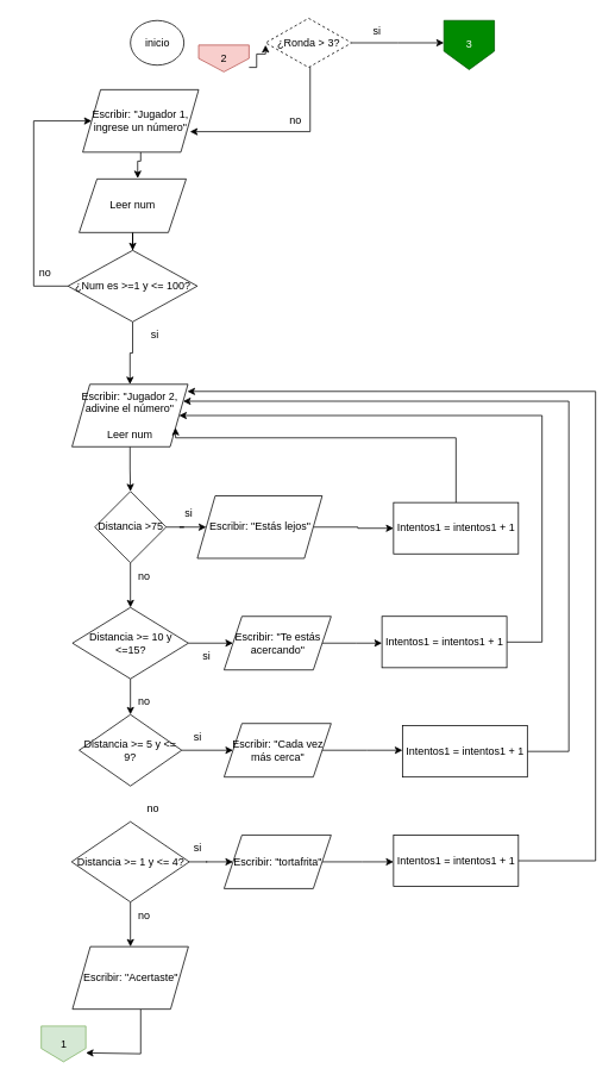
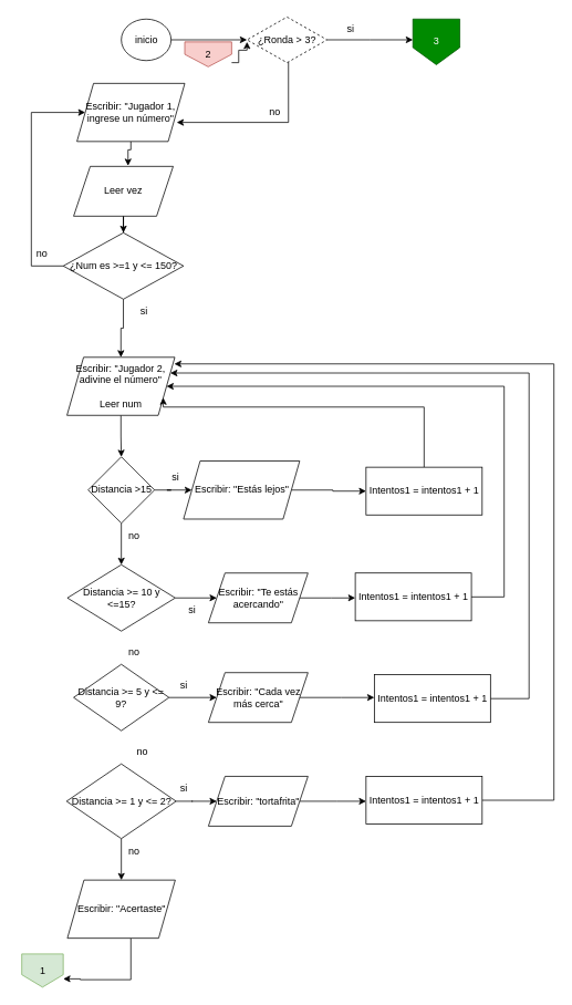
  <mxCell id="0" />
  <mxCell id="1" parent="0" />
+ <mxCell id="2" value="" style="edgeStyle=orthogonalEdgeStyle;rounded=0;orthogonalLoop=1;jettySize=auto;html=1;" edge="1" parent="1" source="3" target="55"><mxGeometry relative="1" as="geometry" /></mxCell>
  <mxCell id="3" value="inicio" style="ellipse;whiteSpace=wrap;html=1;" parent="1" vertex="1"><mxGeometry x="145.5" y="22.5" width="60" height="50" as="geometry" /></mxCell>
  <mxCell id="4" style="edgeStyle=orthogonalEdgeStyle;rounded=0;orthogonalLoop=1;jettySize=auto;html=1;entryX=0.547;entryY=-0.013;entryDx=0;entryDy=0;entryPerimeter=0;" parent="1" source="5" target="7" edge="1"><mxGeometry relative="1" as="geometry"><Array as="points"><mxPoint x="157" y="180" /><mxPoint x="154" y="180" /></Array></mxGeometry></mxCell>
  <mxCell id="5" value="Escribir: &quot;Jugador 1, ingrese un número&quot;" style="shape=parallelogram;perimeter=parallelogramPerimeter;whiteSpace=wrap;html=1;fixedSize=1;" parent="1" vertex="1"><mxGeometry x="92" y="100" width="130" height="70" as="geometry" /></mxCell>
  <mxCell id="6" value="" style="edgeStyle=orthogonalEdgeStyle;rounded=0;orthogonalLoop=1;jettySize=auto;html=1;" parent="1" source="7" target="10" edge="1"><mxGeometry relative="1" as="geometry" /></mxCell>
- <mxCell id="7" value="Leer num" style="shape=parallelogram;perimeter=parallelogramPerimeter;whiteSpace=wrap;html=1;fixedSize=1;" parent="1" vertex="1"><mxGeometry x="88" y="200" width="120" height="60" as="geometry" /></mxCell>
+ <mxCell id="7" value="Leer vez" style="shape=parallelogram;perimeter=parallelogramPerimeter;whiteSpace=wrap;html=1;fixedSize=1;" parent="1" vertex="1"><mxGeometry x="88" y="200" width="120" height="60" as="geometry" /></mxCell>
  <mxCell id="8" style="edgeStyle=orthogonalEdgeStyle;rounded=0;orthogonalLoop=1;jettySize=auto;html=1;entryX=0;entryY=0.5;entryDx=0;entryDy=0;" parent="1" source="10" target="5" edge="1"><mxGeometry relative="1" as="geometry"><Array as="points"><mxPoint x="37" y="320" /><mxPoint x="37" y="135" /></Array></mxGeometry></mxCell>
  <mxCell id="9" value="" style="edgeStyle=orthogonalEdgeStyle;rounded=0;orthogonalLoop=1;jettySize=auto;html=1;" edge="1" parent="1" source="10" target="13"><mxGeometry relative="1" as="geometry" /></mxCell>
- <mxCell id="10" value="¿Num es &amp;gt;=1 y &amp;lt;= 100?" style="rhombus;whiteSpace=wrap;html=1;" parent="1" vertex="1"><mxGeometry x="75.5" y="280" width="145" height="80" as="geometry" /></mxCell>
+ <mxCell id="10" value="¿Num es &amp;gt;=1 y &amp;lt;= 150?" style="rhombus;whiteSpace=wrap;html=1;" parent="1" vertex="1"><mxGeometry x="75.5" y="280" width="145" height="80" as="geometry" /></mxCell>
  <mxCell id="11" value="no" style="text;html=1;strokeColor=none;fillColor=none;align=center;verticalAlign=middle;whiteSpace=wrap;rounded=0;" parent="1" vertex="1"><mxGeometry x="20" y="290" width="60" height="30" as="geometry" /></mxCell>
  <mxCell id="12" value="" style="edgeStyle=orthogonalEdgeStyle;rounded=0;orthogonalLoop=1;jettySize=auto;html=1;entryX=0.5;entryY=0;entryDx=0;entryDy=0;" edge="1" parent="1" source="13" target="16"><mxGeometry relative="1" as="geometry" /></mxCell>
  <mxCell id="13" value="Escribir: &quot;Jugador 2, adivine el número&quot;&lt;br&gt;&lt;br&gt;Leer num" style="shape=parallelogram;perimeter=parallelogramPerimeter;whiteSpace=wrap;html=1;fixedSize=1;" parent="1" vertex="1"><mxGeometry x="80" y="430" width="130" height="70" as="geometry" /></mxCell>
  <mxCell id="14" value="" style="edgeStyle=orthogonalEdgeStyle;rounded=0;orthogonalLoop=1;jettySize=auto;html=1;" parent="1" source="16" target="18" edge="1"><mxGeometry relative="1" as="geometry" /></mxCell>
  <mxCell id="15" value="" style="edgeStyle=orthogonalEdgeStyle;rounded=0;orthogonalLoop=1;jettySize=auto;html=1;" parent="1" source="16" target="21" edge="1"><mxGeometry relative="1" as="geometry" /></mxCell>
- <mxCell id="16" value="Distancia &amp;gt;75" style="rhombus;whiteSpace=wrap;html=1;" parent="1" vertex="1"><mxGeometry x="105.5" y="550" width="80" height="80" as="geometry" /></mxCell>
+ <mxCell id="16" value="Distancia &amp;gt;15" style="rhombus;whiteSpace=wrap;html=1;" parent="1" vertex="1"><mxGeometry x="105.5" y="550" width="80" height="80" as="geometry" /></mxCell>
  <mxCell id="17" value="" style="edgeStyle=orthogonalEdgeStyle;rounded=0;orthogonalLoop=1;jettySize=auto;html=1;" edge="1" parent="1" source="18" target="43"><mxGeometry relative="1" as="geometry" /></mxCell>
  <mxCell id="18" value="Escribir: &quot;Estás lejos&quot;" style="shape=parallelogram;perimeter=parallelogramPerimeter;whiteSpace=wrap;html=1;fixedSize=1;" parent="1" vertex="1"><mxGeometry x="220.5" y="555" width="140" height="70" as="geometry" /></mxCell>
  <mxCell id="19" value="" style="edgeStyle=orthogonalEdgeStyle;rounded=0;orthogonalLoop=1;jettySize=auto;html=1;" parent="1" source="21" target="26" edge="1"><mxGeometry relative="1" as="geometry" /></mxCell>
- <mxCell id="20" value="" style="edgeStyle=orthogonalEdgeStyle;rounded=0;orthogonalLoop=1;jettySize=auto;html=1;" parent="1" source="21" target="28" edge="1"><mxGeometry relative="1" as="geometry" /></mxCell>
  <mxCell id="21" value="Distancia &amp;gt;= 10 y &amp;lt;=15?" style="rhombus;whiteSpace=wrap;html=1;" parent="1" vertex="1"><mxGeometry x="80.5" y="680" width="130" height="80" as="geometry" /></mxCell>
  <mxCell id="22" value="no" style="text;html=1;strokeColor=none;fillColor=none;align=center;verticalAlign=middle;whiteSpace=wrap;rounded=0;" parent="1" vertex="1"><mxGeometry x="130.5" y="630" width="60" height="30" as="geometry" /></mxCell>
  <mxCell id="23" value="si" style="text;html=1;strokeColor=none;fillColor=none;align=center;verticalAlign=middle;whiteSpace=wrap;rounded=0;" parent="1" vertex="1"><mxGeometry x="180.5" y="560" width="60" height="30" as="geometry" /></mxCell>
  <mxCell id="24" value="si" style="text;html=1;strokeColor=none;fillColor=none;align=center;verticalAlign=middle;whiteSpace=wrap;rounded=0;" parent="1" vertex="1"><mxGeometry x="143" y="360" width="60" height="30" as="geometry" /></mxCell>
  <mxCell id="25" value="" style="edgeStyle=orthogonalEdgeStyle;rounded=0;orthogonalLoop=1;jettySize=auto;html=1;" parent="1" source="26" edge="1"><mxGeometry relative="1" as="geometry"><mxPoint x="427.5" y="720" as="targetPoint" /></mxGeometry></mxCell>
  <mxCell id="26" value="Escribir: &quot;Te estás acercando&quot;" style="shape=parallelogram;perimeter=parallelogramPerimeter;whiteSpace=wrap;html=1;fixedSize=1;" parent="1" vertex="1"><mxGeometry x="250.5" y="690" width="120" height="60" as="geometry" /></mxCell>
  <mxCell id="27" value="" style="edgeStyle=orthogonalEdgeStyle;rounded=0;orthogonalLoop=1;jettySize=auto;html=1;" parent="1" source="28" target="32" edge="1"><mxGeometry relative="1" as="geometry" /></mxCell>
  <mxCell id="28" value="Distancia &amp;gt;= 5 y &amp;lt;= 9?" style="rhombus;whiteSpace=wrap;html=1;" parent="1" vertex="1"><mxGeometry x="88" y="800" width="115" height="80" as="geometry" /></mxCell>
  <mxCell id="29" value="no" style="text;html=1;strokeColor=none;fillColor=none;align=center;verticalAlign=middle;whiteSpace=wrap;rounded=0;" parent="1" vertex="1"><mxGeometry x="130.5" y="770" width="60" height="30" as="geometry" /></mxCell>
  <mxCell id="30" value="si" style="text;html=1;strokeColor=none;fillColor=none;align=center;verticalAlign=middle;whiteSpace=wrap;rounded=0;" parent="1" vertex="1"><mxGeometry x="200.5" y="720" width="60" height="30" as="geometry" /></mxCell>
  <mxCell id="31" value="" style="edgeStyle=orthogonalEdgeStyle;rounded=0;orthogonalLoop=1;jettySize=auto;html=1;" parent="1" source="32" edge="1"><mxGeometry relative="1" as="geometry"><mxPoint x="450.5" y="840" as="targetPoint" /></mxGeometry></mxCell>
  <mxCell id="32" value="Escribir: &quot;Cada vez más cerca&quot;" style="shape=parallelogram;perimeter=parallelogramPerimeter;whiteSpace=wrap;html=1;fixedSize=1;" parent="1" vertex="1"><mxGeometry x="250.5" y="810" width="120" height="60" as="geometry" /></mxCell>
  <mxCell id="33" value="si" style="text;html=1;strokeColor=none;fillColor=none;align=center;verticalAlign=middle;whiteSpace=wrap;rounded=0;" parent="1" vertex="1"><mxGeometry x="190.5" y="810" width="60" height="30" as="geometry" /></mxCell>
  <mxCell id="34" value="" style="edgeStyle=orthogonalEdgeStyle;rounded=0;orthogonalLoop=1;jettySize=auto;html=1;" parent="1" source="36" target="38" edge="1"><mxGeometry relative="1" as="geometry" /></mxCell>
  <mxCell id="35" value="" style="edgeStyle=orthogonalEdgeStyle;rounded=0;orthogonalLoop=1;jettySize=auto;html=1;" parent="1" source="36" target="40" edge="1"><mxGeometry relative="1" as="geometry" /></mxCell>
- <mxCell id="36" value="Distancia &amp;gt;= 1 y &amp;lt;= 4?" style="rhombus;whiteSpace=wrap;html=1;" parent="1" vertex="1"><mxGeometry x="79.5" y="920" width="132" height="90" as="geometry" /></mxCell>
+ <mxCell id="36" value="Distancia &amp;gt;= 1 y &amp;lt;= 2?" style="rhombus;whiteSpace=wrap;html=1;" parent="1" vertex="1"><mxGeometry x="79.5" y="920" width="132" height="90" as="geometry" /></mxCell>
  <mxCell id="37" value="" style="edgeStyle=orthogonalEdgeStyle;rounded=0;orthogonalLoop=1;jettySize=auto;html=1;" parent="1" source="38" edge="1"><mxGeometry relative="1" as="geometry"><mxPoint x="440.5" y="965" as="targetPoint" /></mxGeometry></mxCell>
  <mxCell id="38" value="Escribir: &quot;tortafrita&quot;" style="shape=parallelogram;perimeter=parallelogramPerimeter;whiteSpace=wrap;html=1;fixedSize=1;" parent="1" vertex="1"><mxGeometry x="250.5" y="935" width="120" height="60" as="geometry" /></mxCell>
  <mxCell id="39" style="edgeStyle=orthogonalEdgeStyle;rounded=0;orthogonalLoop=1;jettySize=auto;html=1;entryX=1;entryY=0.75;entryDx=0;entryDy=0;" edge="1" parent="1" source="40" target="41"><mxGeometry relative="1" as="geometry"><Array as="points"><mxPoint x="157" y="1180" /><mxPoint x="96" y="1180" /></Array></mxGeometry></mxCell>
  <mxCell id="40" value="Escribir: &quot;Acertaste&quot;" style="shape=parallelogram;perimeter=parallelogramPerimeter;whiteSpace=wrap;html=1;fixedSize=1;" parent="1" vertex="1"><mxGeometry x="80.5" y="1060" width="130" height="70" as="geometry" /></mxCell>
- <mxCell id="41" value="1" style="shape=offPageConnector;whiteSpace=wrap;html=1;fillColor=#d5e8d4;strokeColor=#82b366;" parent="1" vertex="1"><mxGeometry x="45.5" y="1149" width="50" height="40" as="geometry" /></mxCell>
+ <mxCell id="41" value="1" style="shape=offPageConnector;whiteSpace=wrap;html=1;fillColor=#d5e8d4;strokeColor=#82b366;" parent="1" vertex="1"><mxGeometry x="25.5" y="1149" width="50" height="40" as="geometry" /></mxCell>
  <mxCell id="42" style="edgeStyle=orthogonalEdgeStyle;rounded=0;orthogonalLoop=1;jettySize=auto;html=1;entryX=1;entryY=0.75;entryDx=0;entryDy=0;" edge="1" parent="1" source="43" target="13"><mxGeometry relative="1" as="geometry"><Array as="points"><mxPoint x="510" y="490" /><mxPoint x="196" y="490" /></Array></mxGeometry></mxCell>
  <mxCell id="43" value="Intentos1 = intentos1 + 1" style="rounded=0;whiteSpace=wrap;html=1;" parent="1" vertex="1"><mxGeometry x="440.5" y="562.5" width="140" height="57.5" as="geometry" /></mxCell>
  <mxCell id="44" style="edgeStyle=orthogonalEdgeStyle;rounded=0;orthogonalLoop=1;jettySize=auto;html=1;entryX=1;entryY=0.5;entryDx=0;entryDy=0;" edge="1" parent="1" source="45" target="13"><mxGeometry relative="1" as="geometry"><Array as="points"><mxPoint x="607" y="719" /><mxPoint x="607" y="465" /></Array></mxGeometry></mxCell>
  <mxCell id="45" value="Intentos1 = intentos1 + 1" style="rounded=0;whiteSpace=wrap;html=1;" parent="1" vertex="1"><mxGeometry x="427.5" y="690" width="140" height="57.5" as="geometry" /></mxCell>
  <mxCell id="46" style="edgeStyle=orthogonalEdgeStyle;rounded=0;orthogonalLoop=1;jettySize=auto;html=1;entryX=1;entryY=0.25;entryDx=0;entryDy=0;" edge="1" parent="1" source="47" target="13"><mxGeometry relative="1" as="geometry"><Array as="points"><mxPoint x="637" y="841" /><mxPoint x="637" y="449" /></Array></mxGeometry></mxCell>
  <mxCell id="47" value="Intentos1 = intentos1 + 1" style="rounded=0;whiteSpace=wrap;html=1;" parent="1" vertex="1"><mxGeometry x="450.5" y="812.5" width="140" height="57.5" as="geometry" /></mxCell>
  <mxCell id="48" style="edgeStyle=orthogonalEdgeStyle;rounded=0;orthogonalLoop=1;jettySize=auto;html=1;entryX=0.995;entryY=0.114;entryDx=0;entryDy=0;entryPerimeter=0;" edge="1" parent="1" source="49" target="13"><mxGeometry relative="1" as="geometry"><Array as="points"><mxPoint x="667" y="964" /><mxPoint x="667" y="438" /></Array></mxGeometry></mxCell>
  <mxCell id="49" value="Intentos1 = intentos1 + 1" style="rounded=0;whiteSpace=wrap;html=1;" parent="1" vertex="1"><mxGeometry x="440.5" y="935" width="140" height="57.5" as="geometry" /></mxCell>
  <mxCell id="50" value="si" style="text;html=1;strokeColor=none;fillColor=none;align=center;verticalAlign=middle;whiteSpace=wrap;rounded=0;" vertex="1" parent="1"><mxGeometry x="190.5" y="935" width="60" height="30" as="geometry" /></mxCell>
  <mxCell id="51" value="no" style="text;html=1;strokeColor=none;fillColor=none;align=center;verticalAlign=middle;whiteSpace=wrap;rounded=0;" vertex="1" parent="1"><mxGeometry x="130.5" y="1010" width="60" height="30" as="geometry" /></mxCell>
  <mxCell id="52" value="no" style="text;html=1;strokeColor=none;fillColor=none;align=center;verticalAlign=middle;whiteSpace=wrap;rounded=0;" vertex="1" parent="1"><mxGeometry x="140.5" y="890" width="60" height="30" as="geometry" /></mxCell>
  <mxCell id="53" style="edgeStyle=orthogonalEdgeStyle;rounded=0;orthogonalLoop=1;jettySize=auto;html=1;" edge="1" parent="1" source="55"><mxGeometry relative="1" as="geometry"><mxPoint x="497" y="47.5" as="targetPoint" /></mxGeometry></mxCell>
  <mxCell id="54" style="edgeStyle=orthogonalEdgeStyle;rounded=0;orthogonalLoop=1;jettySize=auto;html=1;entryX=0.925;entryY=0.672;entryDx=0;entryDy=0;entryPerimeter=0;" edge="1" parent="1" source="55" target="5"><mxGeometry relative="1" as="geometry"><Array as="points"><mxPoint x="347" y="147" /></Array></mxGeometry></mxCell>
  <mxCell id="55" value="¿Ronda &amp;gt; 3?" style="rhombus;whiteSpace=wrap;html=1;dashed=1;" vertex="1" parent="1"><mxGeometry x="297" width="96.5" height="55" as="geometry" y="20" /></mxCell>
  <mxCell id="56" value="si&amp;nbsp;" style="text;html=1;strokeColor=none;fillColor=none;align=center;verticalAlign=middle;whiteSpace=wrap;rounded=0;" vertex="1" parent="1"><mxGeometry x="393.5" width="60" height="30" as="geometry" y="20" /></mxCell>
  <mxCell id="57" value="no" style="text;html=1;strokeColor=none;fillColor=none;align=center;verticalAlign=middle;whiteSpace=wrap;rounded=0;" vertex="1" parent="1"><mxGeometry x="300.5" y="120" width="60" height="30" as="geometry" /></mxCell>
  <mxCell id="58" style="edgeStyle=orthogonalEdgeStyle;rounded=0;orthogonalLoop=1;jettySize=auto;html=1;entryX=0;entryY=0.545;entryDx=0;entryDy=0;entryPerimeter=0;" edge="1" parent="1" source="59" target="55"><mxGeometry relative="1" as="geometry"><Array as="points"><mxPoint x="287" y="75" /><mxPoint x="287" y="60" /><mxPoint x="297" y="60" /></Array></mxGeometry></mxCell>
  <mxCell id="59" value="2" style="shape=offPageConnector;whiteSpace=wrap;html=1;fillColor=#f8cecc;strokeColor=#b85450;size=0.5;" vertex="1" parent="1"><mxGeometry x="222" y="50" width="56.5" height="30" as="geometry" /></mxCell>
  <mxCell id="60" value="3" style="shape=offPageConnector;whiteSpace=wrap;html=1;fillColor=#008a00;strokeColor=#005700;fontColor=#ffffff;" vertex="1" parent="1"><mxGeometry x="497" y="22.5" width="56.5" height="55" as="geometry" /></mxCell>
